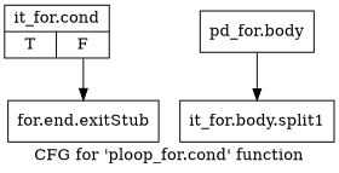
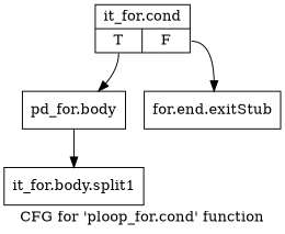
  digraph {
    label="CFG for 'ploop_for.cond' function"
    node [shape=record]
    n1 [label="{it_for.cond|{<s0>T|<s1>F}}"]
    n2 [label="{for.end.exitStub}"]
    n3 [label="{pd_for.body}"]
    n4 [label="{it_for.body.split1}"]
    n1 -> n2 [tailport=s1]
+   n1 -> n3 [tailport=s0]
    n3 -> n4
  }
